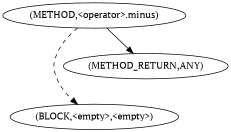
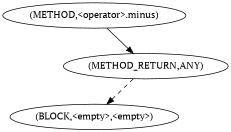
  digraph {
    fontname="PT Serif"
    node [fontname="PT Serif"]
    edge [fontname="PT Serif"]
    n1 [label=<(METHOD,&lt;operator&gt;.minus)>]
    n2 [label=<(BLOCK,&lt;empty&gt;,&lt;empty&gt;)>]
    n3 [label=<(METHOD_RETURN,ANY)>]
-   n1 -> n2 [style=dashed]
+   n3 -> n2 [style=dashed]
    n1 -> n3 [style=solid]
  }
